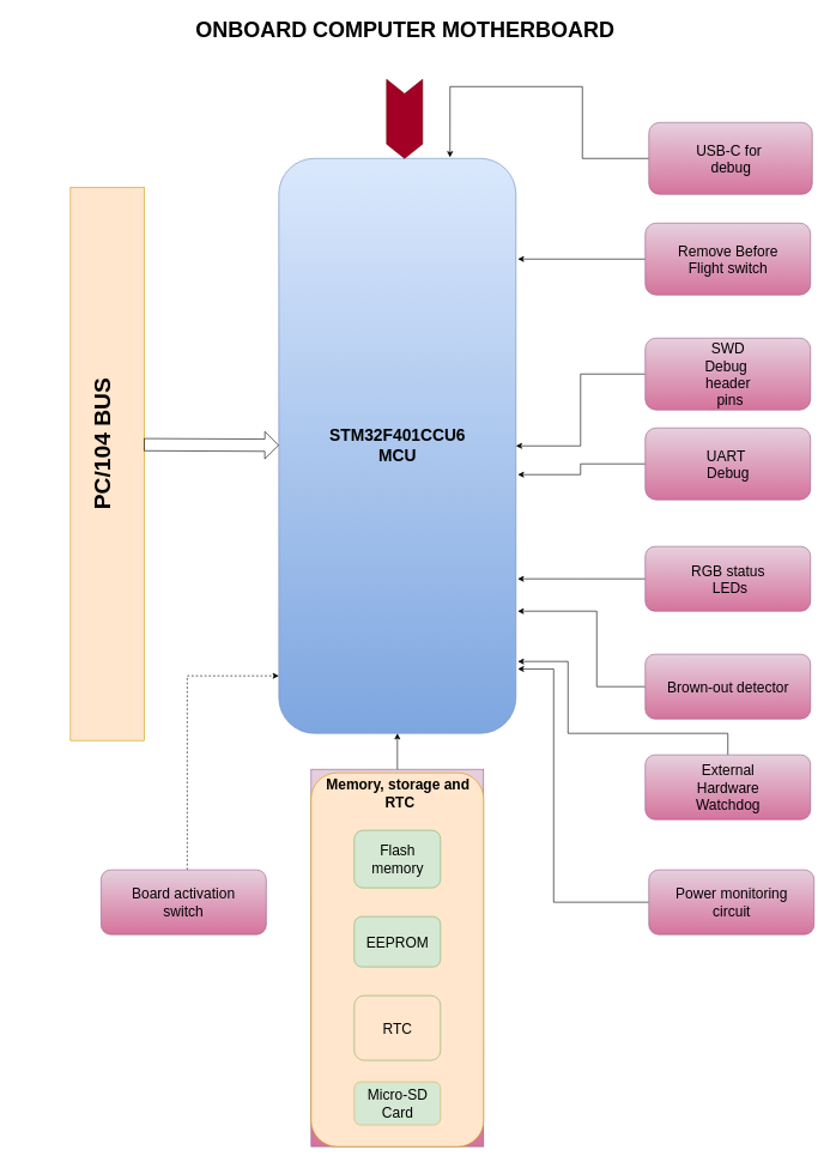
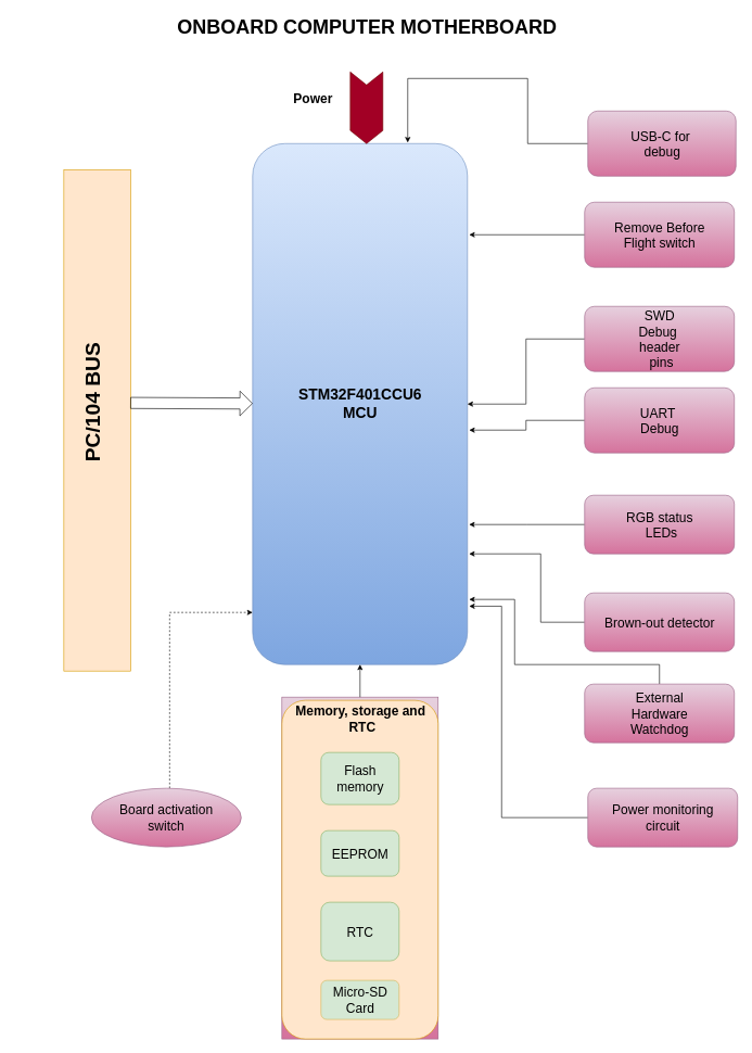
  <mxCell id="0" />
  <mxCell id="1" parent="0" />
  <mxCell id="2" value="&lt;font size=&quot;1&quot; style=&quot;&quot;&gt;&lt;b style=&quot;font-size: 23px;&quot;&gt;STM32F401CCU6&lt;br&gt;MCU&lt;br&gt;&lt;/b&gt;&lt;/font&gt;" style="rounded=1;whiteSpace=wrap;html=1;fillColor=#dae8fc;strokeColor=#6c8ebf;gradientColor=#7ea6e0;" vertex="1" parent="1"><mxGeometry x="387.5" y="220" width="330" height="800" as="geometry" /></mxCell>
  <mxCell id="3" style="edgeStyle=orthogonalEdgeStyle;rounded=0;orthogonalLoop=1;jettySize=auto;html=1;fontSize=30;" edge="1" parent="1" source="4"><mxGeometry relative="1" as="geometry"><mxPoint x="720" y="805" as="targetPoint" /></mxGeometry></mxCell>
  <mxCell id="4" value="RGB status&lt;br&gt;&amp;nbsp;LEDs" style="rounded=1;whiteSpace=wrap;html=1;fontSize=20;fillColor=#e6d0de;strokeColor=#996185;gradientColor=#d5739d;" vertex="1" parent="1"><mxGeometry x="897.5" y="760" width="230" height="90" as="geometry" /></mxCell>
  <mxCell id="5" style="edgeStyle=orthogonalEdgeStyle;rounded=0;orthogonalLoop=1;jettySize=auto;html=1;fontSize=30;entryX=0.722;entryY=-0.002;entryDx=0;entryDy=0;entryPerimeter=0;" edge="1" parent="1" source="6" target="2"><mxGeometry relative="1" as="geometry"><Array as="points"><mxPoint x="810" y="220" /><mxPoint x="810" y="120" /><mxPoint x="626" y="120" /></Array></mxGeometry></mxCell>
  <mxCell id="6" value="USB-C for&amp;nbsp;&lt;br&gt;debug" style="rounded=1;whiteSpace=wrap;html=1;fontSize=20;fillColor=#e6d0de;strokeColor=#996185;gradientColor=#d5739d;" vertex="1" parent="1"><mxGeometry x="902.5" y="170" width="227.5" height="100" as="geometry" /></mxCell>
  <mxCell id="7" style="edgeStyle=orthogonalEdgeStyle;rounded=0;orthogonalLoop=1;jettySize=auto;html=1;fontSize=30;" edge="1" parent="1" source="8" target="2"><mxGeometry relative="1" as="geometry" /></mxCell>
  <mxCell id="8" value="SWD &lt;br&gt;Debug&amp;nbsp;&lt;br&gt;header&lt;br&gt;&amp;nbsp;pins" style="rounded=1;whiteSpace=wrap;html=1;fontSize=20;fillColor=#e6d0de;strokeColor=#996185;gradientColor=#d5739d;" vertex="1" parent="1"><mxGeometry x="897.5" y="470" width="230" height="100" as="geometry" /></mxCell>
  <mxCell id="9" value="" style="shape=step;perimeter=stepPerimeter;whiteSpace=wrap;html=1;fixedSize=1;fontSize=20;fillColor=#a20025;fontColor=#ffffff;strokeColor=#6F0000;direction=south;" vertex="1" parent="1"><mxGeometry x="537.5" y="110" width="50" height="110" as="geometry" /></mxCell>
  <mxCell id="10" value="&lt;font style=&quot;font-size: 30px;&quot;&gt;ONBOARD COMPUTER MOTHERBOARD&lt;/font&gt;" style="text;strokeColor=none;fillColor=none;html=1;fontSize=20;fontStyle=1;verticalAlign=middle;align=center;" vertex="1" parent="1"><mxGeometry x="512.5" y="20" width="100" height="40" as="geometry" /></mxCell>
  <mxCell id="11" style="edgeStyle=orthogonalEdgeStyle;rounded=0;orthogonalLoop=1;jettySize=auto;html=1;entryX=1.008;entryY=0.55;entryDx=0;entryDy=0;entryPerimeter=0;fontSize=30;" edge="1" parent="1" source="12" target="2"><mxGeometry relative="1" as="geometry" /></mxCell>
  <mxCell id="12" value="UART&amp;nbsp;&lt;br&gt;Debug" style="rounded=1;whiteSpace=wrap;html=1;fontSize=20;fillColor=#e6d0de;strokeColor=#996185;gradientColor=#d5739d;" vertex="1" parent="1"><mxGeometry x="897.5" y="595" width="230" height="100" as="geometry" /></mxCell>
+ <mxCell id="13" value="Power" style="text;strokeColor=none;fillColor=none;html=1;fontSize=20;fontStyle=1;verticalAlign=middle;align=center;" vertex="1" parent="1"><mxGeometry x="430" y="130" width="100" height="40" as="geometry" /></mxCell>
  <mxCell id="14" style="edgeStyle=orthogonalEdgeStyle;rounded=0;orthogonalLoop=1;jettySize=auto;html=1;entryX=1.008;entryY=0.175;entryDx=0;entryDy=0;entryPerimeter=0;fontSize=30;" edge="1" parent="1" source="15" target="2"><mxGeometry relative="1" as="geometry" /></mxCell>
  <mxCell id="15" value="Remove Before&lt;br&gt;Flight switch" style="rounded=1;whiteSpace=wrap;html=1;fontSize=20;fillColor=#e6d0de;strokeColor=#996185;gradientColor=#d5739d;" vertex="1" parent="1"><mxGeometry x="897.5" y="310" width="230" height="100" as="geometry" /></mxCell>
  <mxCell id="16" style="edgeStyle=orthogonalEdgeStyle;rounded=0;orthogonalLoop=1;jettySize=auto;html=1;fontSize=30;" edge="1" parent="1" source="17"><mxGeometry relative="1" as="geometry"><mxPoint x="720" y="850" as="targetPoint" /><Array as="points"><mxPoint x="830" y="955" /><mxPoint x="830" y="850" /></Array></mxGeometry></mxCell>
  <mxCell id="17" value="Brown-out detector" style="rounded=1;whiteSpace=wrap;html=1;fontSize=20;fillColor=#e6d0de;strokeColor=#996185;gradientColor=#d5739d;" vertex="1" parent="1"><mxGeometry x="897.5" y="910" width="230" height="90" as="geometry" /></mxCell>
  <mxCell id="18" style="edgeStyle=orthogonalEdgeStyle;rounded=0;orthogonalLoop=1;jettySize=auto;html=1;fontSize=30;entryX=1.008;entryY=0.875;entryDx=0;entryDy=0;entryPerimeter=0;" edge="1" parent="1" source="19" target="2"><mxGeometry relative="1" as="geometry"><mxPoint x="730" y="930" as="targetPoint" /><Array as="points"><mxPoint x="1012" y="1020" /><mxPoint x="790" y="1020" /><mxPoint x="790" y="920" /></Array></mxGeometry></mxCell>
  <mxCell id="19" value="External &lt;br&gt;Hardware &lt;br&gt;Watchdog" style="rounded=1;whiteSpace=wrap;html=1;fontSize=20;fillColor=#e6d0de;strokeColor=#996185;gradientColor=#d5739d;" vertex="1" parent="1"><mxGeometry x="897.5" y="1050" width="230" height="90" as="geometry" /></mxCell>
  <mxCell id="20" value="" style="group" vertex="1" connectable="0" parent="1"><mxGeometry x="97.5" y="260" width="167.6" height="770" as="geometry" /></mxCell>
  <mxCell id="21" value="" style="rounded=0;whiteSpace=wrap;html=1;fontSize=23;fillColor=#ffe6cc;strokeColor=#d79b00;" vertex="1" parent="20"><mxGeometry width="102.5" height="770.0" as="geometry" /></mxCell>
  <mxCell id="22" value="&lt;font style=&quot;font-size: 32px;&quot;&gt;PC/104 BUS&lt;/font&gt;" style="text;strokeColor=none;fillColor=none;html=1;fontSize=23;fontStyle=1;verticalAlign=middle;align=center;direction=south;rotation=-90;" vertex="1" parent="20"><mxGeometry x="-77.12" y="301.06" width="244.72" height="113.85" as="geometry" /></mxCell>
  <mxCell id="23" value="" style="group;fillColor=#e6d0de;gradientColor=#d5739d;strokeColor=#996185;" vertex="1" connectable="0" parent="1"><mxGeometry x="432.5" y="1070" width="240" height="525" as="geometry" /></mxCell>
  <mxCell id="24" value="" style="rounded=1;whiteSpace=wrap;html=1;fontSize=20;fillColor=#ffe6cc;strokeColor=#d79b00;" vertex="1" parent="23"><mxGeometry y="5" width="240" height="520" as="geometry" /></mxCell>
  <mxCell id="25" value="Flash memory" style="rounded=1;whiteSpace=wrap;html=1;fontSize=20;fillColor=#d5e8d4;strokeColor=#82b366;" vertex="1" parent="23"><mxGeometry x="60" y="85" width="120" height="80" as="geometry" /></mxCell>
  <mxCell id="26" value="EEPROM" style="rounded=1;whiteSpace=wrap;html=1;fontSize=20;fillColor=#d5e8d4;strokeColor=#82b366;" vertex="1" parent="23"><mxGeometry x="60" y="205" width="120" height="70" as="geometry" /></mxCell>
- <mxCell id="27" value="RTC" style="rounded=1;whiteSpace=wrap;html=1;fontSize=20;fillColor=#ffe6cc;strokeColor=#82b366;" vertex="1" parent="23"><mxGeometry x="60" y="315" width="120" height="90" as="geometry" /></mxCell>
+ <mxCell id="27" value="RTC" style="rounded=1;whiteSpace=wrap;html=1;fontSize=20;fillColor=#d5e8d4;strokeColor=#82b366;" vertex="1" parent="23"><mxGeometry x="60" y="315" width="120" height="90" as="geometry" /></mxCell>
  <mxCell id="28" value="Micro-SD Card" style="rounded=1;whiteSpace=wrap;html=1;fontSize=20;fillColor=#d5e8d4;strokeColor=#d6b656;" vertex="1" parent="23"><mxGeometry x="60" y="435" width="120" height="60" as="geometry" /></mxCell>
  <mxCell id="29" value="&lt;b&gt;Memory, storage and&lt;br&gt;&amp;nbsp;RTC&lt;br&gt;&lt;br&gt;&lt;/b&gt;" style="text;html=1;align=center;verticalAlign=middle;resizable=0;points=[];autosize=1;strokeColor=none;fillColor=none;fontSize=20;" vertex="1" parent="23"><mxGeometry x="10" width="220" height="90" as="geometry" /></mxCell>
  <mxCell id="30" value="" style="shape=flexArrow;endArrow=classic;html=1;rounded=0;fontSize=30;width=17;" edge="1" parent="1" source="22" target="2"><mxGeometry width="50" height="50" relative="1" as="geometry"><mxPoint x="530" y="580" as="sourcePoint" /><mxPoint x="580" y="530" as="targetPoint" /></mxGeometry></mxCell>
  <mxCell id="31" style="edgeStyle=orthogonalEdgeStyle;rounded=0;orthogonalLoop=1;jettySize=auto;html=1;fontSize=30;entryX=1.008;entryY=0.888;entryDx=0;entryDy=0;entryPerimeter=0;" edge="1" parent="1" source="32" target="2"><mxGeometry relative="1" as="geometry"><mxPoint x="720" y="1000" as="targetPoint" /><Array as="points"><mxPoint x="770" y="1255" /><mxPoint x="770" y="930" /><mxPoint x="720" y="930" /></Array></mxGeometry></mxCell>
  <mxCell id="32" value="Power monitoring&lt;br&gt;circuit" style="rounded=1;whiteSpace=wrap;html=1;fontSize=20;fillColor=#e6d0de;strokeColor=#996185;gradientColor=#d5739d;" vertex="1" parent="1"><mxGeometry x="902.5" y="1210" width="230" height="90" as="geometry" /></mxCell>
  <mxCell id="33" value="" style="edgeStyle=orthogonalEdgeStyle;rounded=0;orthogonalLoop=1;jettySize=auto;html=1;fontSize=30;" edge="1" parent="1" source="29" target="2"><mxGeometry relative="1" as="geometry" /></mxCell>
  <mxCell id="34" style="edgeStyle=orthogonalEdgeStyle;rounded=0;orthogonalLoop=1;jettySize=auto;html=1;fontSize=30;dashed=1;" edge="1" parent="1" source="35" target="2"><mxGeometry relative="1" as="geometry"><Array as="points"><mxPoint x="260" y="940" /></Array></mxGeometry></mxCell>
- <mxCell id="35" value="Board activation&lt;br&gt;switch" style="rounded=1;whiteSpace=wrap;html=1;fontSize=20;fillColor=#e6d0de;strokeColor=#996185;gradientColor=#d5739d;" vertex="1" parent="1"><mxGeometry x="140" y="1210" width="230" height="90" as="geometry" /></mxCell>
+ <mxCell id="35" value="Board activation&lt;br&gt;switch" style="ellipse;whiteSpace=wrap;html=1;fontSize=20;fillColor=#e6d0de;strokeColor=#996185;gradientColor=#d5739d;" vertex="1" parent="1"><mxGeometry x="140" y="1210" width="230" height="90" as="geometry" /></mxCell>
